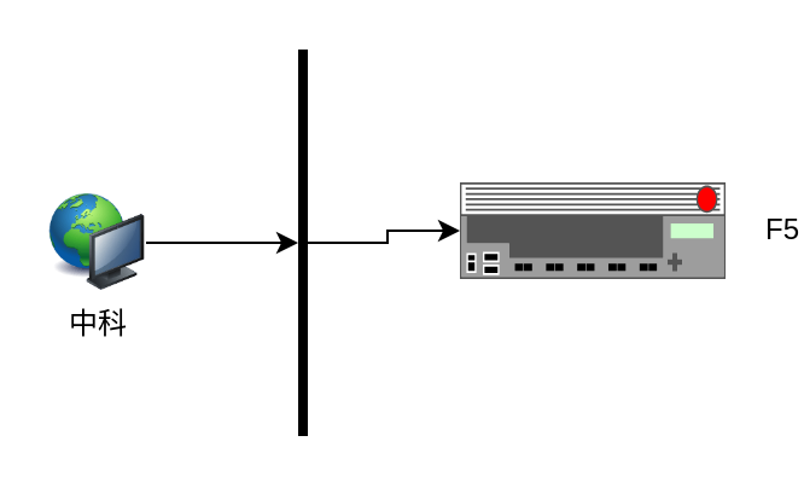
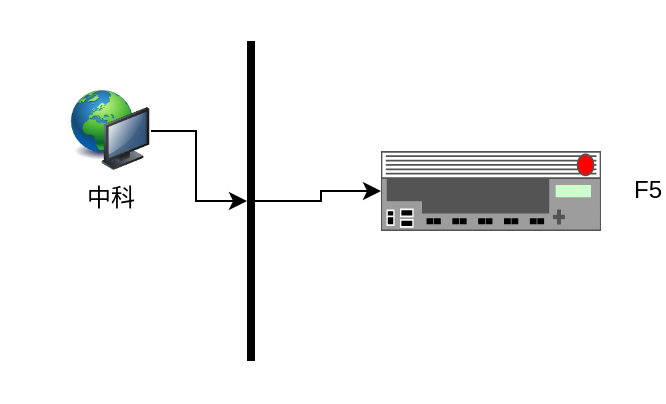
  <mxCell id="0" />
  <mxCell id="1" parent="0" />
  <mxCell id="2" style="edgeStyle=orthogonalEdgeStyle;rounded=0;orthogonalLoop=1;jettySize=auto;html=1;" edge="1" parent="1" source="3" target="5"><mxGeometry relative="1" as="geometry" /></mxCell>
- <mxCell id="3" value="中科" style="image;html=1;image=img/lib/clip_art/computers/Network_128x128.png" vertex="1" parent="1"><mxGeometry x="20" y="80" width="40" height="40" as="geometry" /></mxCell>
+ <mxCell id="3" value="中科" style="image;html=1;image=img/lib/clip_art/computers/Network_128x128.png" vertex="1" parent="1"><mxGeometry x="35" y="45" width="40" height="40" as="geometry" /></mxCell>
  <mxCell id="4" style="edgeStyle=orthogonalEdgeStyle;rounded=0;orthogonalLoop=1;jettySize=auto;html=1;" edge="1" parent="1" source="5" target="6"><mxGeometry relative="1" as="geometry" /></mxCell>
  <mxCell id="5" value="" style="line;strokeWidth=4;direction=south;html=1;perimeter=backbonePerimeter;points=[];outlineConnect=0;" vertex="1" parent="1"><mxGeometry x="120" y="20" width="10" height="160" as="geometry" /></mxCell>
  <mxCell id="6" value="F5" style="strokeColor=#666666;html=1;labelPosition=right;align=left;spacingLeft=15;shadow=0;dashed=0;outlineConnect=0;shape=mxgraph.rack.f5.big_ip_110x0;" vertex="1" parent="1"><mxGeometry x="190" y="75" width="110" height="40" as="geometry" /></mxCell>
